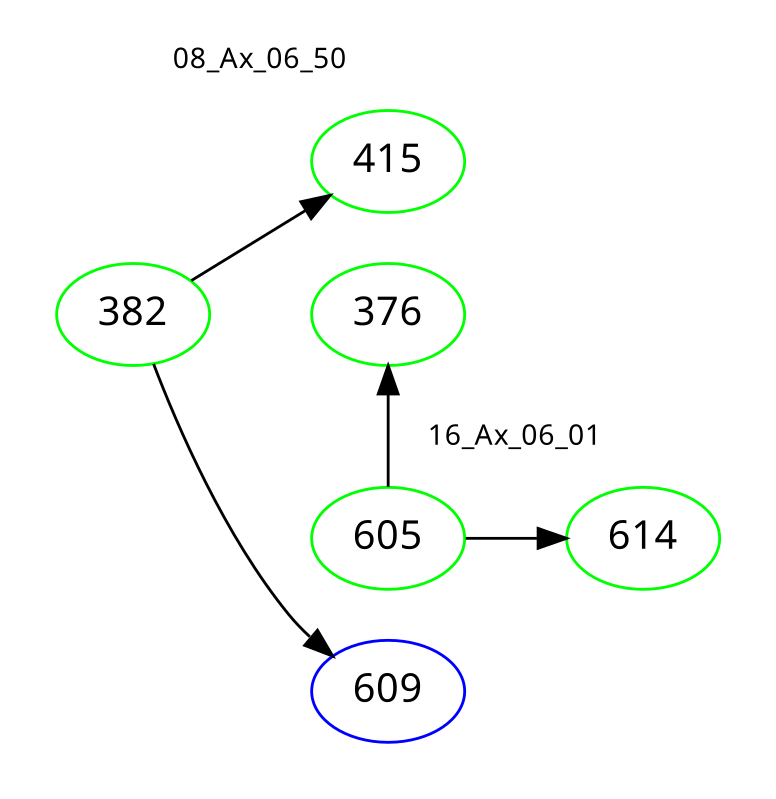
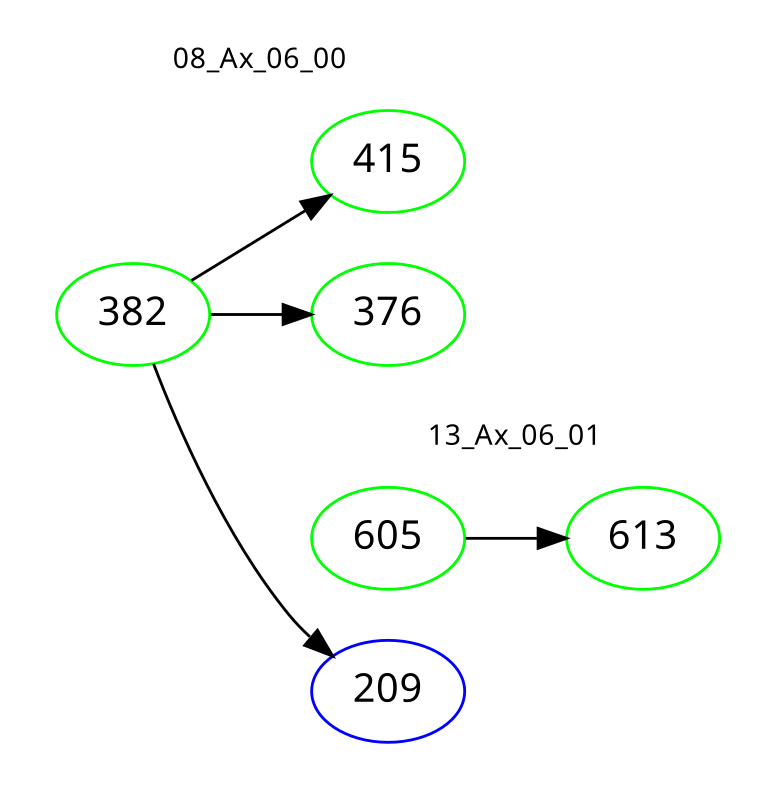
  digraph {
    fontname="Noto Sans"
    rankdir=LR
    node [color=green fontname="Noto Sans"]
    edge [color=black fontname="Noto Sans"]
    n1 [label=605]
-   n2 [color=blue label=609]
-   n3 [label=614]
+   n2 [color=blue label=209]
+   n3 [label=613]
    n4 [label=382]
    n5 [label=376]
    n6 [label=415]
    subgraph cluster_1 {
      color=white
      fontsize=10
-     label="16_Ax_06_01"
+     label="13_Ax_06_01"
      n1
      n2
      n3
    }
    subgraph cluster_2 {
      color=white
      fontsize=10
-     label="08_Ax_06_50"
+     label="08_Ax_06_00"
      n4
      n5
      n6
    }
    n1 -> n3
    n4 -> n2
-   n1 -> n5
+   n4 -> n5
    n4 -> n6
  }
